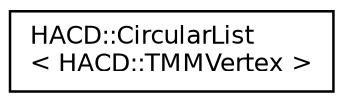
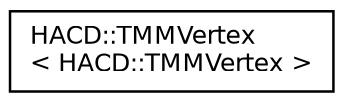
  digraph {
    rankdir=LR
-   n1 [color=black fillcolor=white fontname=Helvetica fontsize=10 height=0.2 label="HACD::CircularList\l\< HACD::TMMVertex \>" shape=record style=filled width=0.4]
+   n1 [color=black fillcolor=white fontname=Helvetica fontsize=10 height=0.2 label="HACD::TMMVertex\l\< HACD::TMMVertex \>" shape=record style=filled width=0.4]
  }
